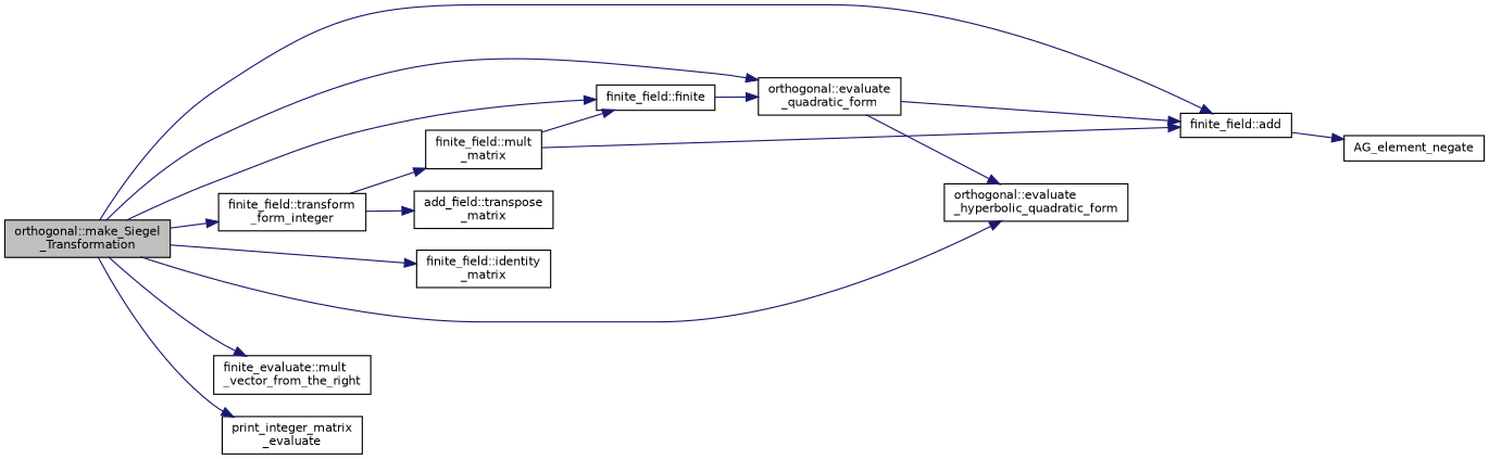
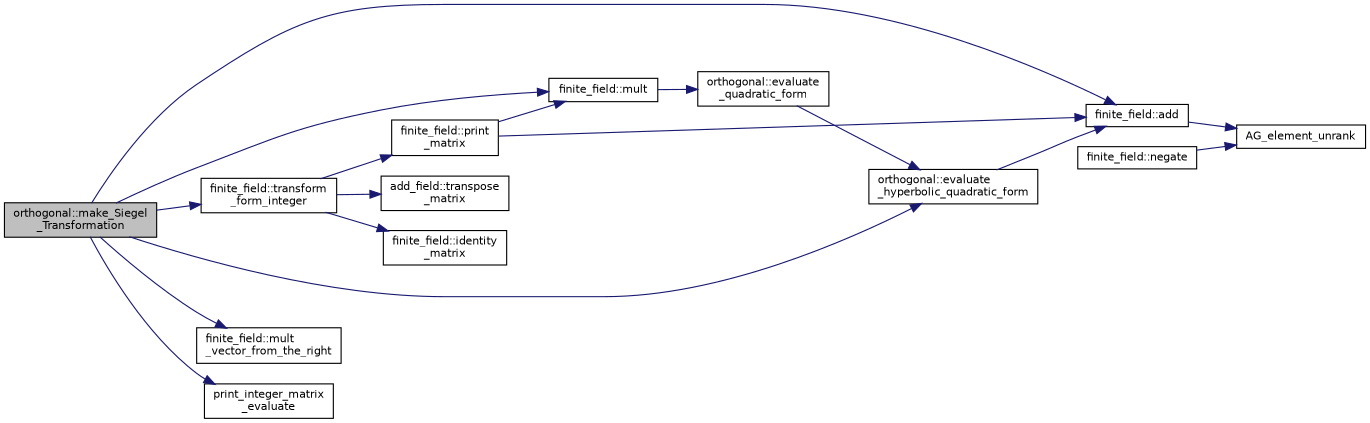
  digraph {
    rankdir=LR
    node [color=black fillcolor=white fontname=Helvetica fontsize=10 shape=record style=filled]
    edge [color=midnightblue fontname=Helvetica fontsize=10 labelfontname=Helvetica labelfontsize=10 style=solid]
    n1 [fillcolor=grey75 fontcolor=black height=0.2 label="orthogonal::make_Siegel\l_Transformation" width=0.4]
    n2 [height=0.2 label="orthogonal::evaluate\l_quadratic_form" width=0.4]
-   n3 [height=0.2 label="finite_field::finite" width=0.4]
+   n3 [height=0.2 label="finite_field::mult" width=0.4]
    n4 [height=0.2 label="finite_field::add" width=0.4]
    n5 [height=0.2 label="finite_field::identity\l_matrix" width=0.4]
-   n6 [height=0.2 label="finite_evaluate::mult\l_vector_from_the_right" width=0.4]
+   n6 [height=0.2 label="finite_field::mult\l_vector_from_the_right" width=0.4]
    n7 [height=0.2 label="print_integer_matrix\l_evaluate" width=0.4]
    n8 [height=0.2 label="finite_field::transform\l_form_integer" width=0.4]
    n9 [height=0.2 label="orthogonal::evaluate\l_hyperbolic_quadratic_form" width=0.4]
-   n10 [height=0.2 label=AG_element_negate width=0.4]
+   n10 [height=0.2 label=AG_element_unrank width=0.4]
+   n11 [height=0.2 label="finite_field::negate" width=0.4]
    n12 [height=0.2 label="add_field::transpose\l_matrix" width=0.4]
-   n13 [height=0.2 label="finite_field::mult\l_matrix" width=0.4]
-   n1 -> n2
+   n13 [height=0.2 label="finite_field::print\l_matrix" width=0.4]
    n1 -> n3
    n1 -> n4
-   n1 -> n5
+   n8 -> n5
    n1 -> n6
    n1 -> n7
    n1 -> n8
    n1 -> n9
-   n2 -> n4
+   n9 -> n4
    n2 -> n9
    n3 -> n2
    n4 -> n10
    n8 -> n12
    n8 -> n13
+   n11 -> n10
    n13 -> n3
    n13 -> n4
  }
